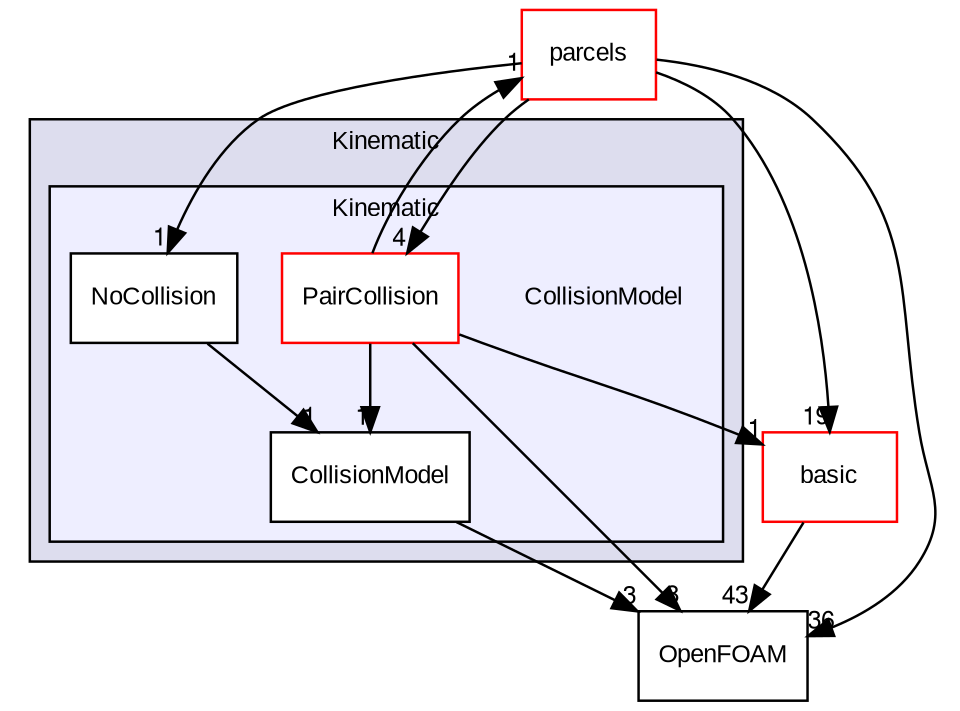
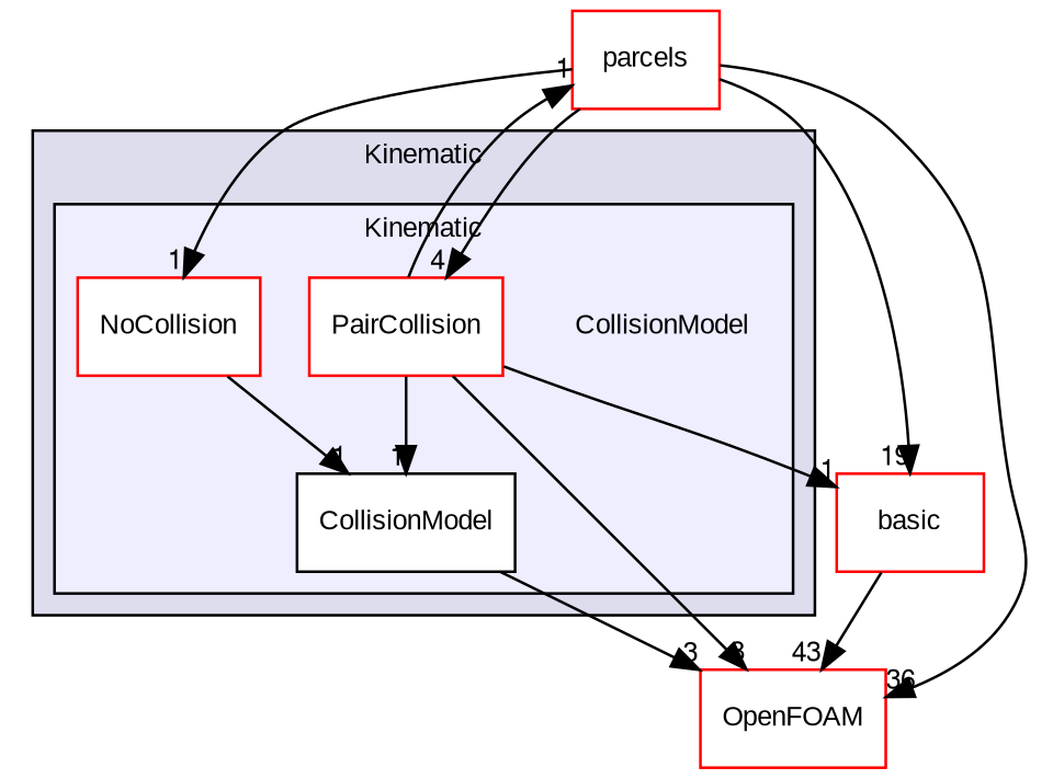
  digraph {
    compound=true
    fontname="Liberation Sans"
    node [fontname="Liberation Sans" fontsize=10 shape=box color=red]
    edge [headlabel=1 labeldistance=1.5 labelfontname=FreeSans labelfontsize=10 fontname="Liberation Sans"]
    n1 [label=CollisionModel shape=plaintext color=""]
    n2 [color=black fillcolor=white label=CollisionModel style=filled]
-   n3 [color=black fillcolor=white label=NoCollision style=filled]
+   n3 [fillcolor=white label=NoCollision style=filled]
    n4 [fillcolor=white label=PairCollision style=filled]
-   n5 [color=black label=OpenFOAM]
+   n5 [label=OpenFOAM]
    n6 [label=parcels]
    n7 [label=basic]
    subgraph cluster_1 {
      bgcolor="#ddddee"
      fontsize=10
      label=Kinematic
      pencolor=black
      subgraph cluster_2 {
        bgcolor="#eeeeff"
        fontsize=10
        pencolor=black
        n1
        n2
        n3
        n4
      }
    }
    n2 -> n5 [headlabel=3]
    n3 -> n2
    n4 -> n2
    n4 -> n5 [headlabel=8]
    n4 -> n6
    n4 -> n7
    n6 -> n3
    n6 -> n4 [headlabel=4]
    n6 -> n5 [headlabel=36]
    n6 -> n7 [headlabel=19]
    n7 -> n5 [headlabel=43]
  }
